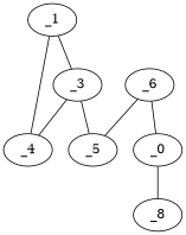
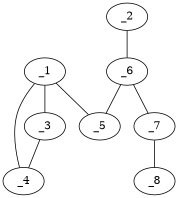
  graph {
    node [charge=0 chem=4 symbol="N  " x=3.0878 y=-0.4139]
    edge [valence=1]
    _1 [x=2.2788]
    _4 [chem=1 symbol="C  " x=2.5878 y=-1.3649]
    _3 [x=3.5878 y=-1.3649]
+   _2 [chem=1 symbol="C  " y=0.1739]
    _6 [chem=1 symbol="C  " y=1.1739]
    _5 [x=3.8968]
-   _7 [chem=1 symbol="C  " x=3.9538 y=1.6739 label=_0]
+   _7 [chem=1 symbol="C  " x=3.9538 y=1.6739]
    _8 [x=4.8199 y=2.1739]
    _1 -- _4
    _1 -- _3 [valence=2]
    _3 -- _4 [valence=2]
-   _3 -- _5
+   _1 -- _5
+   _2 -- _6
    _6 -- _5
    _6 -- _7
    _7 -- _8 [valence=3]
  }
